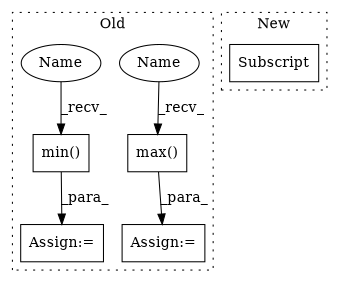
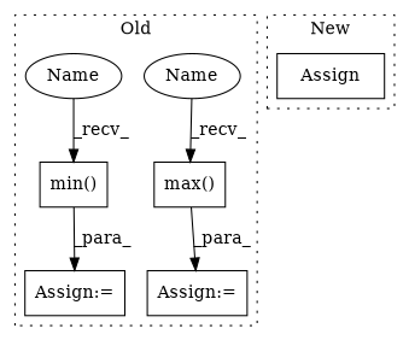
  digraph {
    node [a=75 l="10,1" shape=box]
    n1 [label="min()" s="9784,9802"]
    n2 [label="max()" s="9847,9865"]
    n3 [a=68 l=3 label="Assign:=" s=9781]
    n4 [a=68 l=3 label="Assign:=" s=9844]
    n5 [a=87 l=5 label=Name s=9847 shape=ellipse]
    n6 [a=87 l=5 label=Name s=9784 shape=ellipse]
-   n7 [a=63 l="11,0" label=Subscript s="1848,0"]
+   n7 [a=63 l="11,0" label=Assign s="1848,0"]
    subgraph cluster_1 {
      label=Old
      style=dotted
      n1
      n2
      n3
      n4
      n5
      n6
    }
    subgraph cluster_2 {
      label=New
      style=dotted
      n7
    }
    n1 -> n3 [label=_para_]
    n2 -> n4 [label=_para_]
    n5 -> n2 [label=_recv_]
    n6 -> n1 [label=_recv_]
  }
